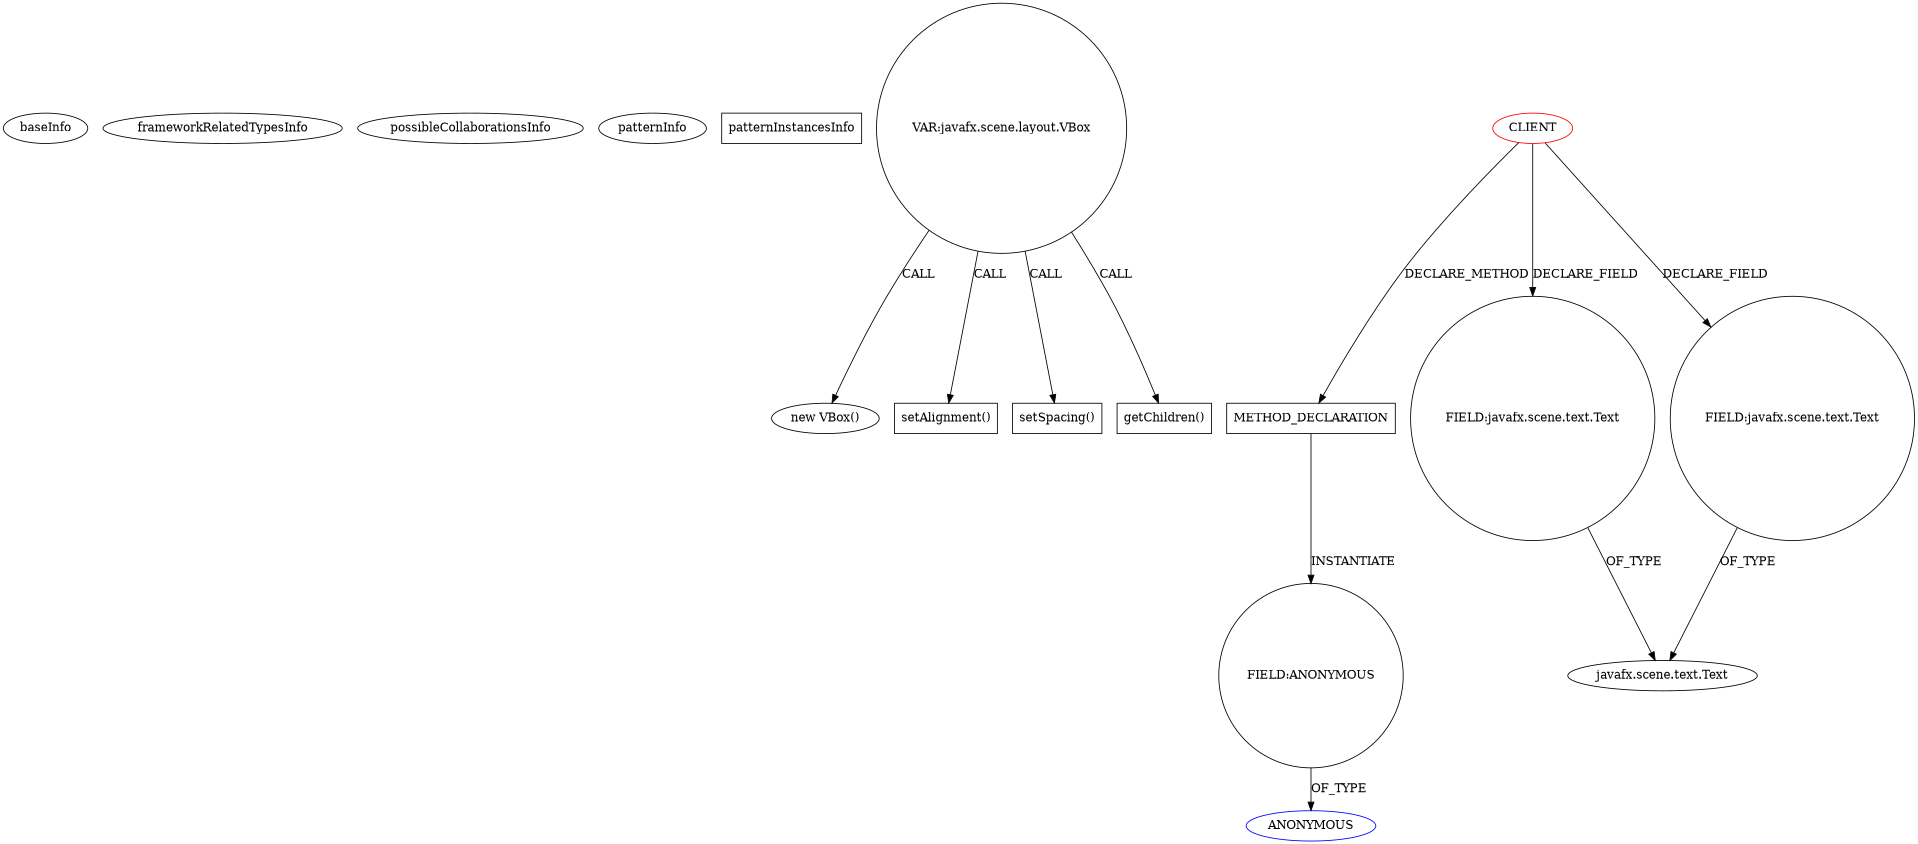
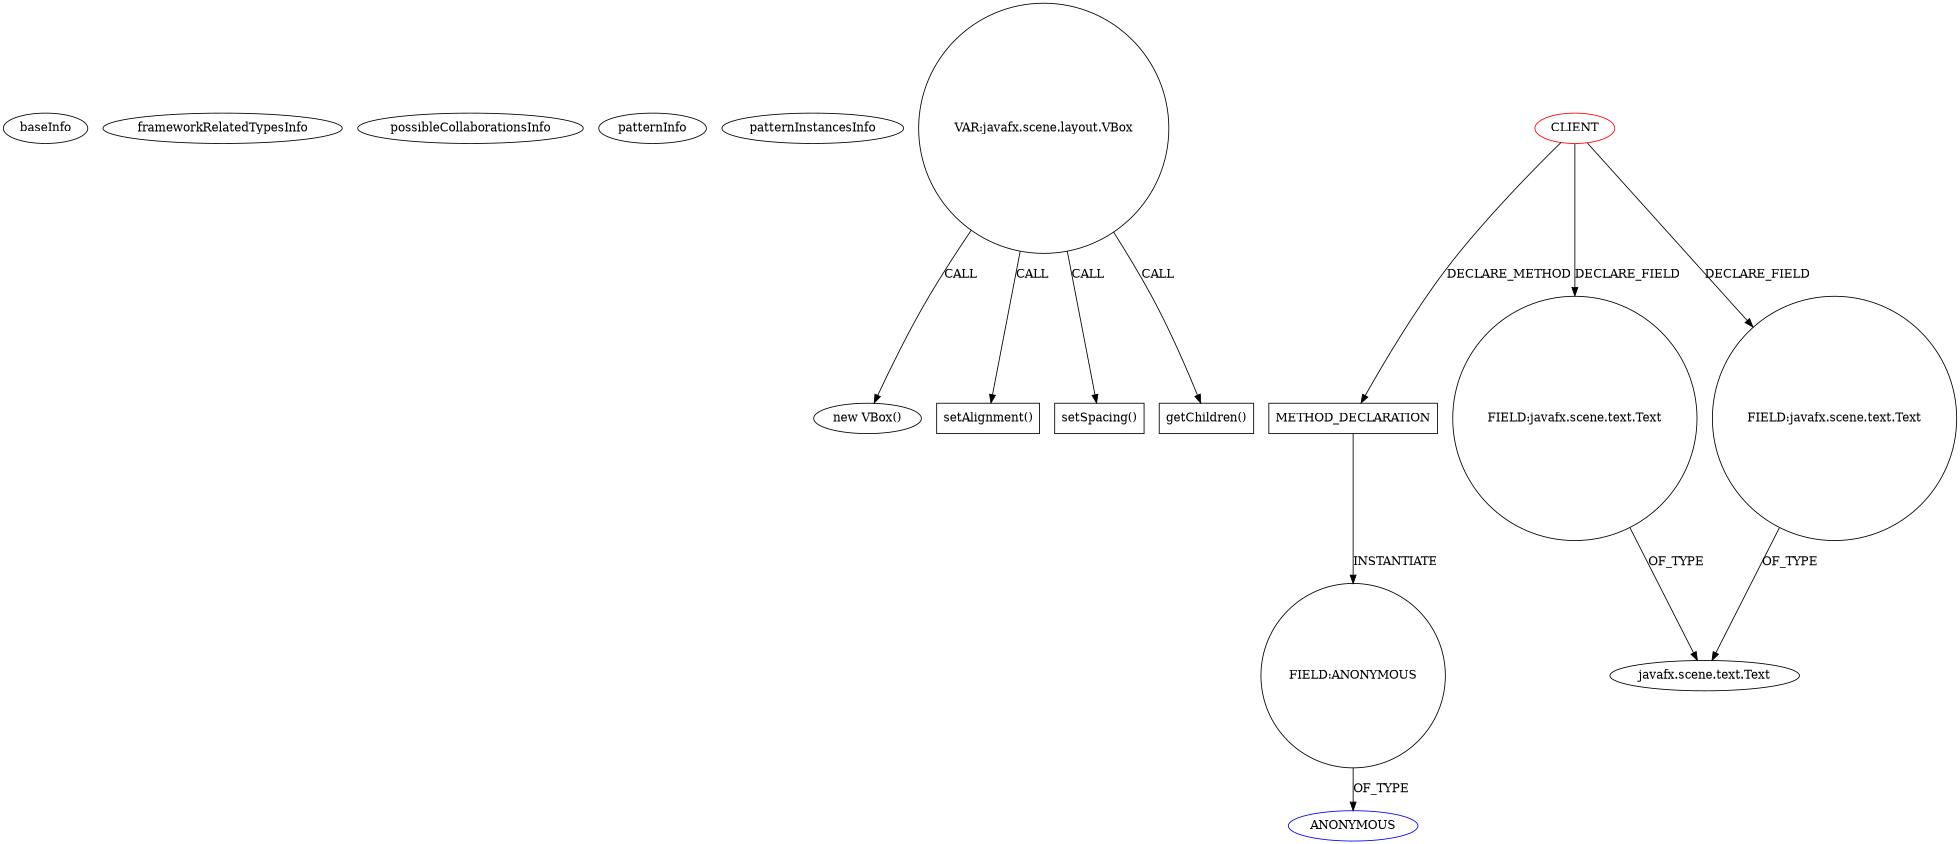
  digraph {
    node [isFrameworkType=false]
    baseInfo [category=pattern graphId=646 isAnonymous=false possibleRelation=false isFrameworkType=""]
    frameworkRelatedTypesInfo [isFrameworkType=""]
    possibleCollaborationsInfo [isFrameworkType=""]
    patternInfo [frequency=2.0 patternRootClient=0 isFrameworkType=""]
-   patternInstancesInfo [0="ejdixon13-cs246~/ejdixon13-cs246/cs246-master/Boldness/src/com/exploration/boldness/GUIInterface.java~GUIInterface~2615" 1="sandeepb-CiscoECG~/sandeepb-CiscoECG/CiscoECG-master/src/ciscoECGFrontend/MyController.java~MyController~4063" shape=box isFrameworkType=""]
+   patternInstancesInfo [0="ejdixon13-cs246~/ejdixon13-cs246/cs246-master/Boldness/src/com/exploration/boldness/GUIInterface.java~GUIInterface~2615" 1="sandeepb-CiscoECG~/sandeepb-CiscoECG/CiscoECG-master/src/ciscoECGFrontend/MyController.java~MyController~4063" isFrameworkType=""]
    n6 [label="new VBox()" vertexType=CONSTRUCTOR_CALL]
    n7 [label="VAR:javafx.scene.layout.VBox" shape=circle vertexType=VARIABLE_EXPRESION]
    n8 [label="setAlignment()" shape=box vertexType=INSIDE_CALL]
    n9 [label="setSpacing()" shape=box vertexType=INSIDE_CALL]
    n10 [label="getChildren()" shape=box vertexType=INSIDE_CALL]
    n11 [label=METHOD_DECLARATION shape=box vertexType=CLIENT_METHOD_DECLARATION]
    n12 [label="FIELD:ANONYMOUS" shape=circle vertexType=VARIABLE_EXPRESION]
    n13 [color=blue label=ANONYMOUS vertexType=REFERENCE_ANONYMOUS_DECLARATION]
    n14 [color=red label=CLIENT vertexType=ROOT_CLIENT_CLASS_DECLARATION]
    n15 [label="FIELD:javafx.scene.text.Text" shape=circle vertexType=FIELD_DECLARATION]
    n16 [label="FIELD:javafx.scene.text.Text" shape=circle vertexType=FIELD_DECLARATION]
    n17 [label="javafx.scene.text.Text" vertexType=FRAMEWORK_CLASS_TYPE]
    n7 -> n6 [label=CALL]
    n7 -> n8 [label=CALL]
    n7 -> n9 [label=CALL]
    n7 -> n10 [label=CALL]
    n11 -> n12 [label=INSTANTIATE]
    n12 -> n13 [label=OF_TYPE]
    n14 -> n11 [label=DECLARE_METHOD]
    n14 -> n15 [label=DECLARE_FIELD]
    n14 -> n16 [label=DECLARE_FIELD]
    n15 -> n17 [label=OF_TYPE]
    n16 -> n17 [label=OF_TYPE]
  }
